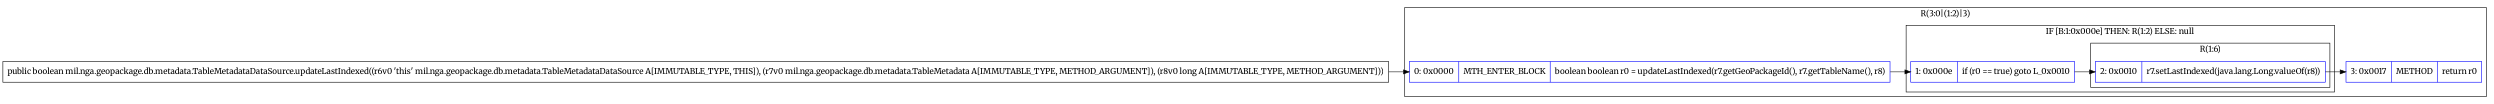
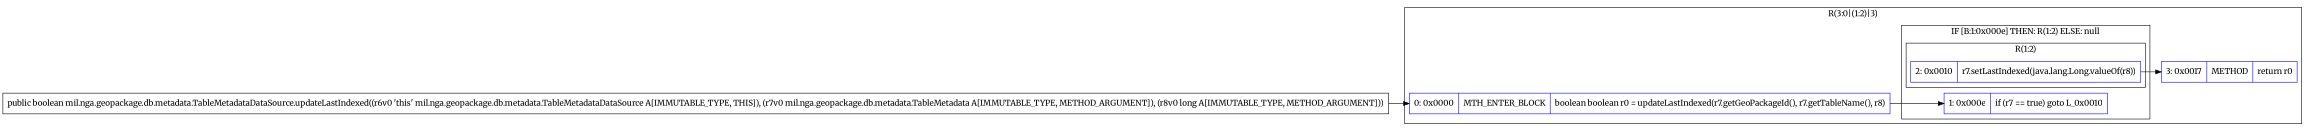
  digraph {
    fontname=Merriweather
    rankdir=LR
    node [color=blue fontname=Merriweather shape=record]
    edge [fontname=Merriweather]
    n1 [label="{2\:\ 0x0010|r7.setLastIndexed(java.lang.Long.valueOf(r8))\l}"]
-   n2 [label="{1\:\ 0x000e|if (r0 == true) goto L_0x0010\l}"]
+   n2 [label="{1\:\ 0x000e|if (r7 == true) goto L_0x0010\l}"]
    n3 [label="{0\:\ 0x0000|MTH_ENTER_BLOCK\l|boolean boolean r0 = updateLastIndexed(r7.getGeoPackageId(), r7.getTableName(), r8)\l}"]
    n4 [label="{3\:\ 0x0017|METHOD\l|return r0\l}"]
    n5 [label="{public boolean mil.nga.geopackage.db.metadata.TableMetadataDataSource.updateLastIndexed((r6v0 'this' mil.nga.geopackage.db.metadata.TableMetadataDataSource A[IMMUTABLE_TYPE, THIS]), (r7v0 mil.nga.geopackage.db.metadata.TableMetadata A[IMMUTABLE_TYPE, METHOD_ARGUMENT]), (r8v0 long A[IMMUTABLE_TYPE, METHOD_ARGUMENT])) }" color=""]
    subgraph cluster_1 {
      label="R(3:0|(1:2)|3)"
      n3
      n4
      subgraph cluster_2 {
        label="IF [B:1:0x000e] THEN: R(1:2) ELSE: null"
        n2
        subgraph cluster_3 {
-         label="R(1:6)"
+         label="R(1:2)"
          n1
        }
      }
    }
    n1 -> n4
-   n2 -> n1
    n3 -> n2
    n5 -> n3
  }
